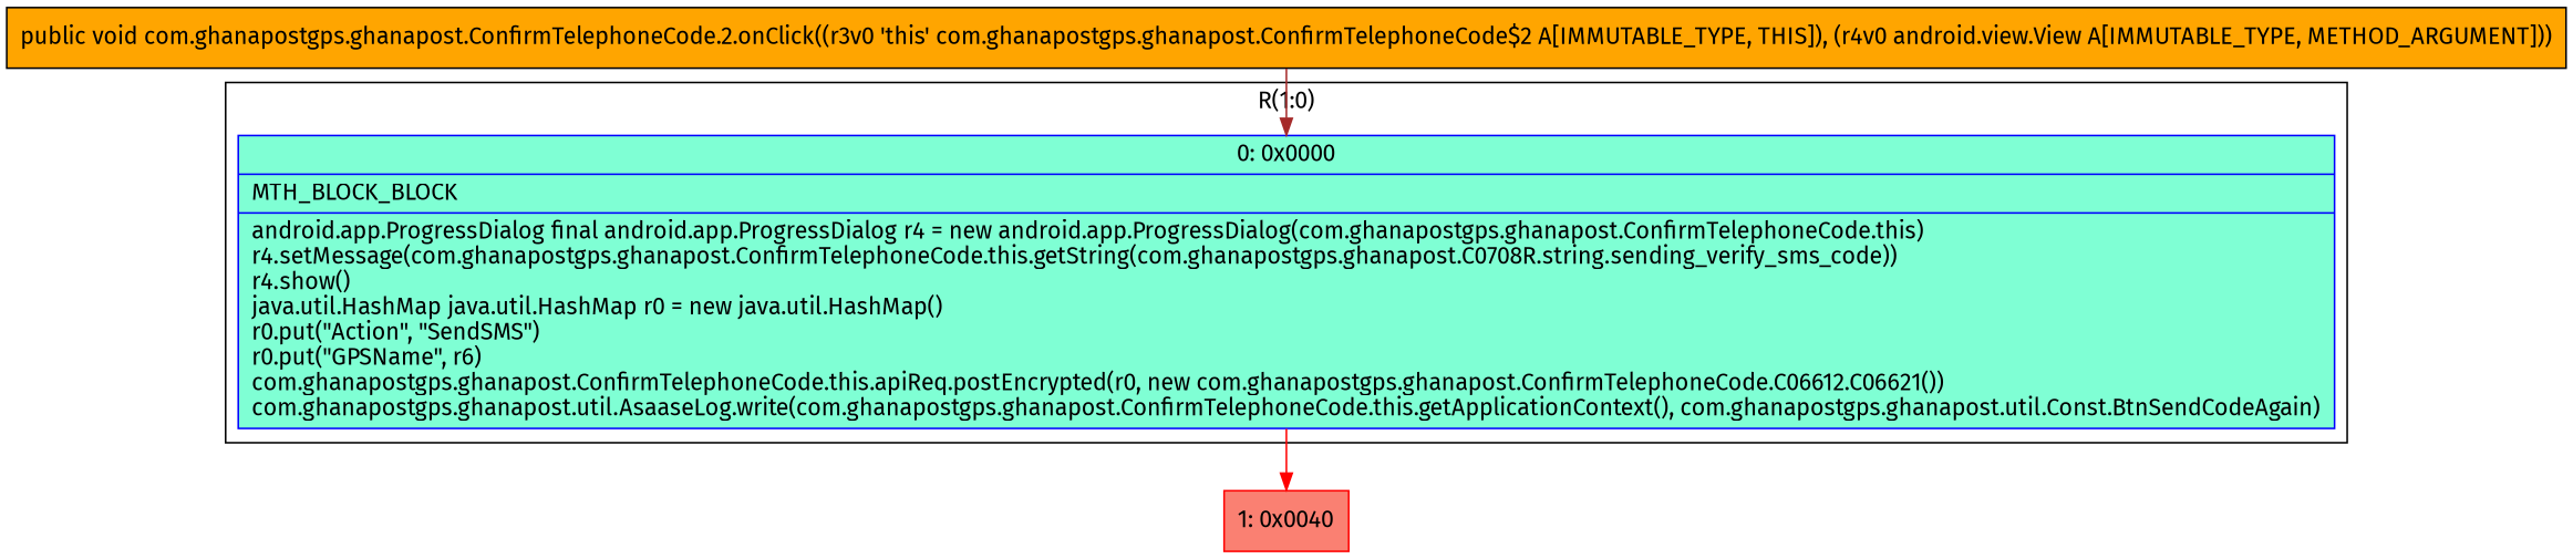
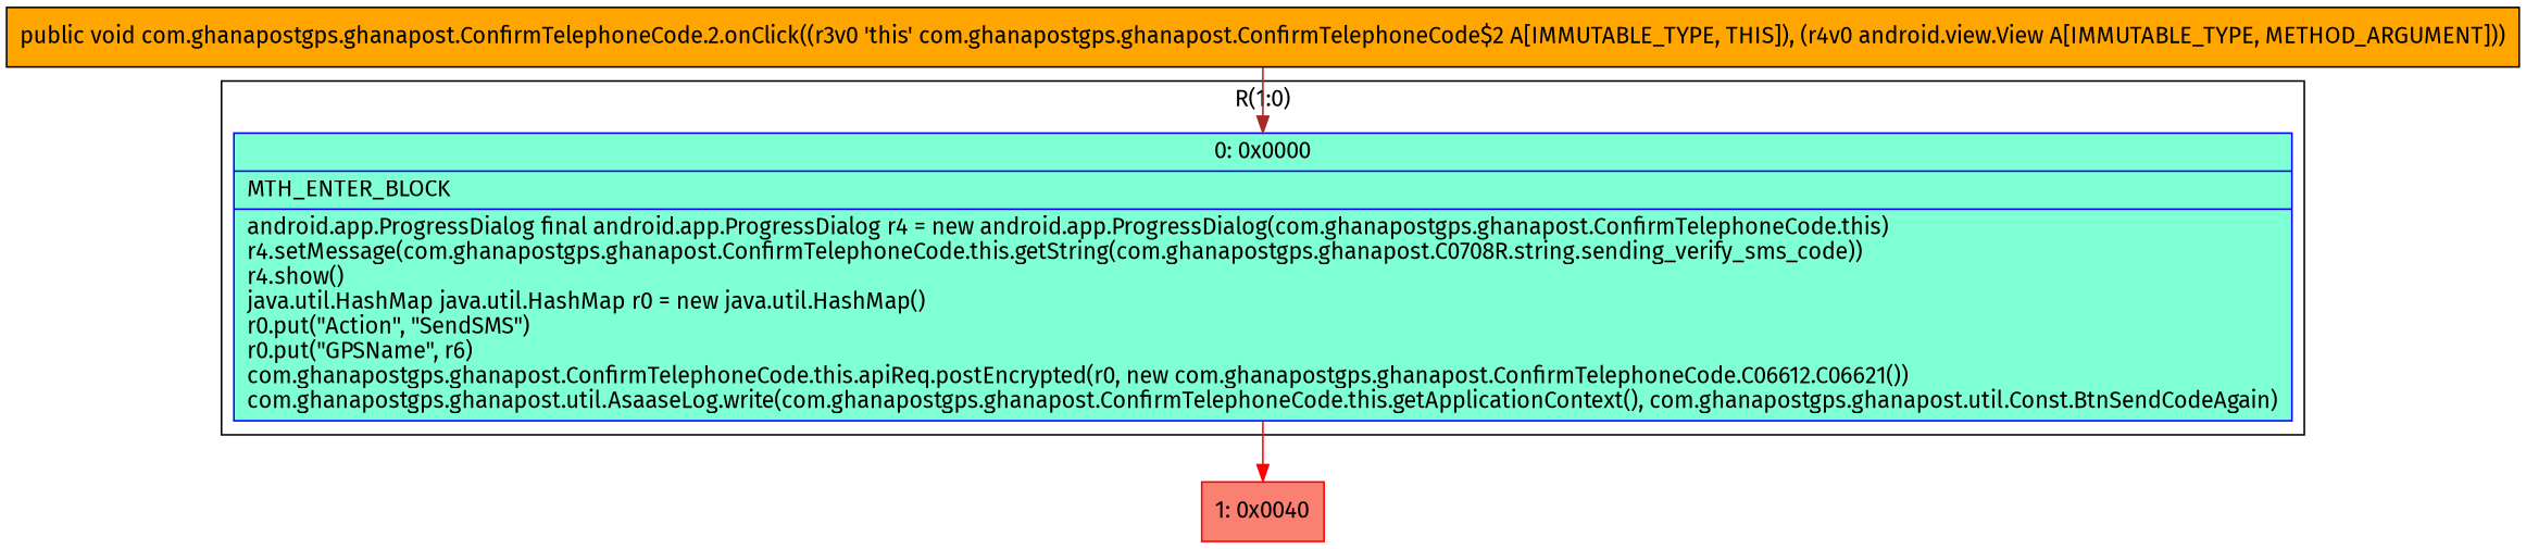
  digraph {
    fontname="Fira Sans"
    node [shape=record style=filled fontname="Fira Sans"]
    edge [fontname="Fira Sans"]
-   n1 [color=blue label="{0\:\ 0x0000|MTH_BLOCK_BLOCK\l|android.app.ProgressDialog final android.app.ProgressDialog r4 = new android.app.ProgressDialog(com.ghanapostgps.ghanapost.ConfirmTelephoneCode.this)\lr4.setMessage(com.ghanapostgps.ghanapost.ConfirmTelephoneCode.this.getString(com.ghanapostgps.ghanapost.C0708R.string.sending_verify_sms_code))\lr4.show()\ljava.util.HashMap java.util.HashMap r0 = new java.util.HashMap()\lr0.put(\"Action\", \"SendSMS\")\lr0.put(\"GPSName\", r6)\lcom.ghanapostgps.ghanapost.ConfirmTelephoneCode.this.apiReq.postEncrypted(r0, new com.ghanapostgps.ghanapost.ConfirmTelephoneCode.C06612.C06621())\lcom.ghanapostgps.ghanapost.util.AsaaseLog.write(com.ghanapostgps.ghanapost.ConfirmTelephoneCode.this.getApplicationContext(), com.ghanapostgps.ghanapost.util.Const.BtnSendCodeAgain)\l}" fillcolor=aquamarine]
+   n1 [color=blue label="{0\:\ 0x0000|MTH_ENTER_BLOCK\l|android.app.ProgressDialog final android.app.ProgressDialog r4 = new android.app.ProgressDialog(com.ghanapostgps.ghanapost.ConfirmTelephoneCode.this)\lr4.setMessage(com.ghanapostgps.ghanapost.ConfirmTelephoneCode.this.getString(com.ghanapostgps.ghanapost.C0708R.string.sending_verify_sms_code))\lr4.show()\ljava.util.HashMap java.util.HashMap r0 = new java.util.HashMap()\lr0.put(\"Action\", \"SendSMS\")\lr0.put(\"GPSName\", r6)\lcom.ghanapostgps.ghanapost.ConfirmTelephoneCode.this.apiReq.postEncrypted(r0, new com.ghanapostgps.ghanapost.ConfirmTelephoneCode.C06612.C06621())\lcom.ghanapostgps.ghanapost.util.AsaaseLog.write(com.ghanapostgps.ghanapost.ConfirmTelephoneCode.this.getApplicationContext(), com.ghanapostgps.ghanapost.util.Const.BtnSendCodeAgain)\l}" fillcolor=aquamarine]
    n2 [color=red label="{1\:\ 0x0040}" fillcolor=salmon]
    n3 [label="{public void com.ghanapostgps.ghanapost.ConfirmTelephoneCode.2.onClick((r3v0 'this' com.ghanapostgps.ghanapost.ConfirmTelephoneCode$2 A[IMMUTABLE_TYPE, THIS]), (r4v0 android.view.View A[IMMUTABLE_TYPE, METHOD_ARGUMENT])) }" fillcolor=orange]
    subgraph cluster_1 {
      label="R(1:0)"
      n1
    }
    n1 -> n2 [color=red]
    n3 -> n1 [color=brown]
  }
